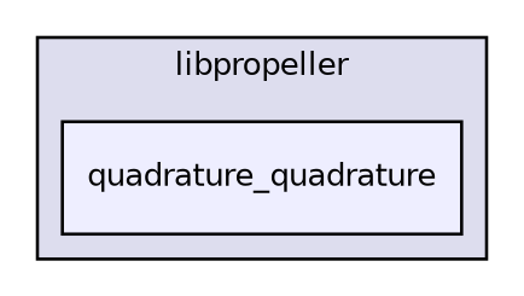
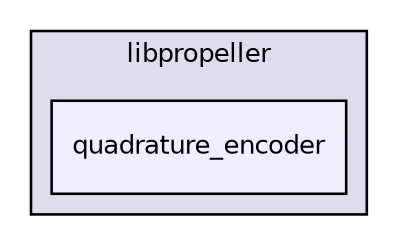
  digraph {
    compound=true
-   n1 [fillcolor="#eeeeff" fontname=Helvetica fontsize=10 label=quadrature_quadrature pencolor=black shape=box style=filled]
+   n1 [fillcolor="#eeeeff" fontname=Helvetica fontsize=10 label=quadrature_encoder pencolor=black shape=box style=filled]
    subgraph cluster_1 {
      bgcolor="#ddddee"
      fontname=Helvetica
      fontsize=10
      label=libpropeller
      pencolor=black
      n1
    }
  }
